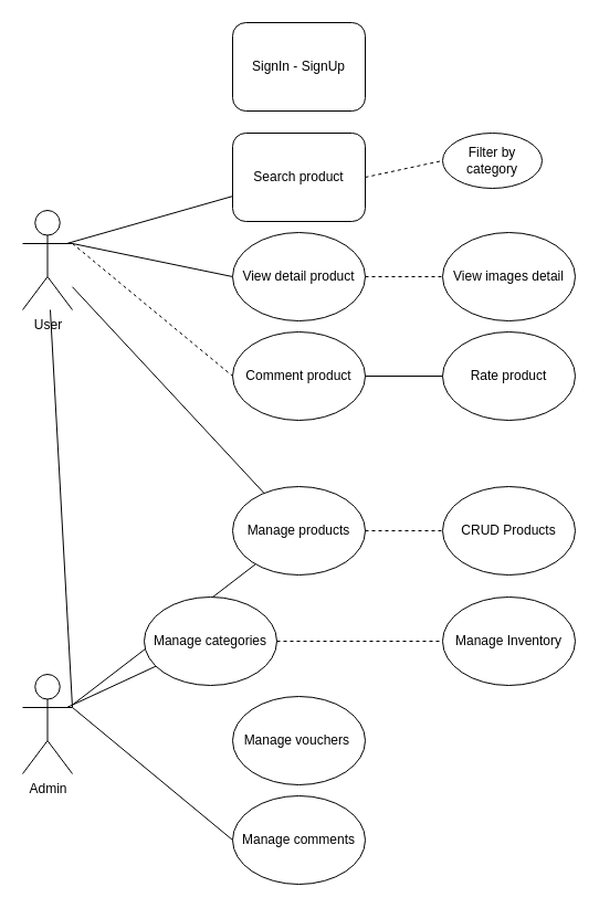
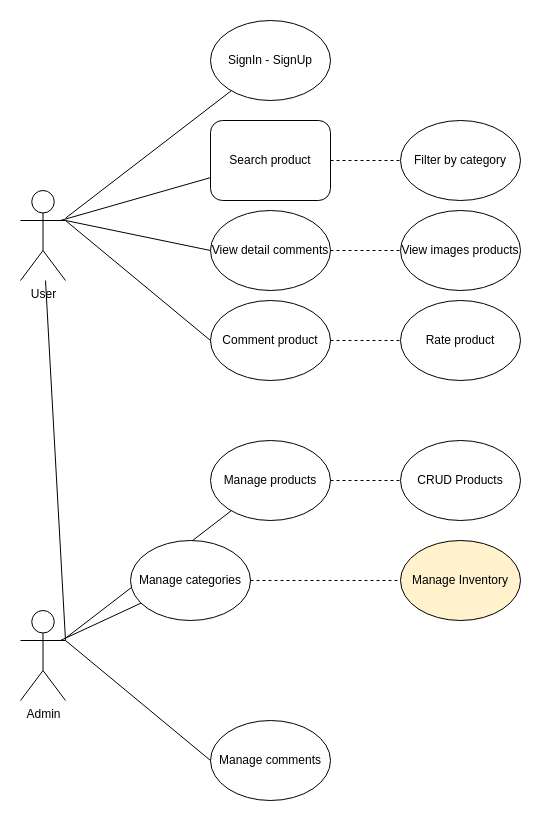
  <mxCell id="0" />
  <mxCell id="1" parent="0" />
  <mxCell id="2" value="User&lt;div&gt;&lt;br&gt;&lt;/div&gt;" style="shape=umlActor;verticalLabelPosition=bottom;verticalAlign=top;html=1;outlineConnect=0;" vertex="1" parent="1"><mxGeometry y="190" width="45" height="90" as="geometry" x="20" /></mxCell>
- <mxCell id="3" value="" style="endArrow=none;html=1;rounded=0;" edge="1" parent="1" source="2" target="19"><mxGeometry width="50" height="50" relative="1" as="geometry"><mxPoint x="410" y="320" as="sourcePoint" /><mxPoint x="140" y="150" as="targetPoint" /></mxGeometry></mxCell>
- <mxCell id="4" value="SignIn - SignUp" style="whiteSpace=wrap;html=1;rounded=1;" vertex="1" parent="1"><mxGeometry x="210" y="20" width="120" height="80" as="geometry" /></mxCell>
+ <mxCell id="3" value="" style="endArrow=none;html=1;rounded=0;" edge="1" parent="1" source="2" target="4"><mxGeometry width="50" height="50" relative="1" as="geometry"><mxPoint x="410" y="320" as="sourcePoint" /><mxPoint x="140" y="150" as="targetPoint" /></mxGeometry></mxCell>
+ <mxCell id="4" value="SignIn - SignUp" style="ellipse;whiteSpace=wrap;html=1;" vertex="1" parent="1"><mxGeometry x="210" y="20" width="120" height="80" as="geometry" /></mxCell>
  <mxCell id="5" value="" style="endArrow=none;html=1;rounded=0;exitX=0.889;exitY=0.333;exitDx=0;exitDy=0;exitPerimeter=0;" edge="1" target="6" parent="1" source="2"><mxGeometry width="50" height="50" relative="1" as="geometry"><mxPoint x="80" y="240" as="sourcePoint" /><mxPoint x="290" y="260" as="targetPoint" /></mxGeometry></mxCell>
  <mxCell id="6" value="Search product" style="whiteSpace=wrap;html=1;rounded=1;" vertex="1" parent="1"><mxGeometry x="210" y="120" width="120" height="80" as="geometry" /></mxCell>
  <mxCell id="7" value="" style="endArrow=none;html=1;rounded=0;exitX=1;exitY=0.333;exitDx=0;exitDy=0;exitPerimeter=0;entryX=0;entryY=0.5;entryDx=0;entryDy=0;" edge="1" parent="1" source="2" target="8"><mxGeometry width="50" height="50" relative="1" as="geometry"><mxPoint x="129.99" y="314.38" as="sourcePoint" /><mxPoint x="230" y="260" as="targetPoint" /></mxGeometry></mxCell>
- <mxCell id="8" value="View detail product" style="ellipse;whiteSpace=wrap;html=1;" vertex="1" parent="1"><mxGeometry x="210" y="210" width="120" height="80" as="geometry" /></mxCell>
+ <mxCell id="8" value="View detail comments" style="ellipse;whiteSpace=wrap;html=1;" vertex="1" parent="1"><mxGeometry x="210" y="210" width="120" height="80" as="geometry" /></mxCell>
  <mxCell id="9" value="Comment product" style="ellipse;whiteSpace=wrap;html=1;" vertex="1" parent="1"><mxGeometry x="210" y="300" width="120" height="80" as="geometry" /></mxCell>
- <mxCell id="10" value="" style="endArrow=none;html=1;rounded=0;entryX=0;entryY=0.5;entryDx=0;entryDy=0;exitX=1;exitY=0.333;exitDx=0;exitDy=0;exitPerimeter=0;dashed=1;" edge="1" target="9" parent="1" source="2"><mxGeometry width="50" height="50" relative="1" as="geometry"><mxPoint x="100" y="290" as="sourcePoint" /><mxPoint x="230" y="350" as="targetPoint" /></mxGeometry></mxCell>
+ <mxCell id="10" value="" style="endArrow=none;html=1;rounded=0;entryX=0;entryY=0.5;entryDx=0;entryDy=0;exitX=1;exitY=0.333;exitDx=0;exitDy=0;exitPerimeter=0;" edge="1" target="9" parent="1" source="2"><mxGeometry width="50" height="50" relative="1" as="geometry"><mxPoint x="100" y="290" as="sourcePoint" /><mxPoint x="230" y="350" as="targetPoint" /></mxGeometry></mxCell>
  <mxCell id="11" value="" style="endArrow=none;dashed=1;html=1;rounded=0;exitX=1;exitY=0.5;exitDx=0;exitDy=0;entryX=0;entryY=0.5;entryDx=0;entryDy=0;" edge="1" parent="1" source="6" target="12"><mxGeometry width="50" height="50" relative="1" as="geometry"><mxPoint x="460" y="130" as="sourcePoint" /><mxPoint x="390" y="160" as="targetPoint" /></mxGeometry></mxCell>
- <mxCell id="12" value="Filter by category" style="ellipse;whiteSpace=wrap;html=1;" vertex="1" parent="1"><mxGeometry x="400" y="120" width="90" height="50" as="geometry" /></mxCell>
+ <mxCell id="12" value="Filter by category" style="ellipse;whiteSpace=wrap;html=1;" vertex="1" parent="1"><mxGeometry x="400" y="120" width="120" height="80" as="geometry" /></mxCell>
  <mxCell id="13" value="" style="endArrow=none;dashed=1;html=1;rounded=0;exitX=1;exitY=0.5;exitDx=0;exitDy=0;entryX=0;entryY=0.5;entryDx=0;entryDy=0;" edge="1" target="14" parent="1" source="8"><mxGeometry width="50" height="50" relative="1" as="geometry"><mxPoint x="321" y="265" as="sourcePoint" /><mxPoint x="390" y="250" as="targetPoint" /></mxGeometry></mxCell>
- <mxCell id="14" value="View images detail" style="ellipse;whiteSpace=wrap;html=1;" vertex="1" parent="1"><mxGeometry x="400" y="210" width="120" height="80" as="geometry" /></mxCell>
+ <mxCell id="14" value="View images products" style="ellipse;whiteSpace=wrap;html=1;" vertex="1" parent="1"><mxGeometry x="400" y="210" width="120" height="80" as="geometry" /></mxCell>
  <mxCell id="15" value="Rate product" style="ellipse;whiteSpace=wrap;html=1;" vertex="1" parent="1"><mxGeometry x="400" y="300" width="120" height="80" as="geometry" /></mxCell>
- <mxCell id="16" value="" style="endArrow=none;dashed=0;html=1;rounded=0;exitX=1;exitY=0.5;exitDx=0;exitDy=0;entryX=0;entryY=0.5;entryDx=0;entryDy=0;" edge="1" target="15" parent="1" source="9"><mxGeometry width="50" height="50" relative="1" as="geometry"><mxPoint x="340" y="330" as="sourcePoint" /><mxPoint x="400" y="330" as="targetPoint" /></mxGeometry></mxCell>
+ <mxCell id="16" value="" style="endArrow=none;dashed=1;html=1;rounded=0;exitX=1;exitY=0.5;exitDx=0;exitDy=0;entryX=0;entryY=0.5;entryDx=0;entryDy=0;" edge="1" target="15" parent="1" source="9"><mxGeometry width="50" height="50" relative="1" as="geometry"><mxPoint x="340" y="330" as="sourcePoint" /><mxPoint x="400" y="330" as="targetPoint" /></mxGeometry></mxCell>
  <mxCell id="17" value="Admin" style="shape=umlActor;verticalLabelPosition=bottom;verticalAlign=top;html=1;outlineConnect=0;" vertex="1" parent="1"><mxGeometry y="610" width="45" height="90" as="geometry" x="20" /></mxCell>
  <mxCell id="18" value="" style="endArrow=none;html=1;rounded=0;" edge="1" source="17" target="19" parent="1"><mxGeometry width="50" height="50" relative="1" as="geometry"><mxPoint x="410" y="740" as="sourcePoint" /><mxPoint x="140" y="570" as="targetPoint" /></mxGeometry></mxCell>
  <mxCell id="19" value="Manage products" style="ellipse;whiteSpace=wrap;html=1;" vertex="1" parent="1"><mxGeometry x="210" y="440" width="120" height="80" as="geometry" /></mxCell>
  <mxCell id="20" value="" style="endArrow=none;html=1;rounded=0;exitX=0.889;exitY=0.333;exitDx=0;exitDy=0;exitPerimeter=0;" edge="1" source="17" target="21" parent="1"><mxGeometry width="50" height="50" relative="1" as="geometry"><mxPoint x="80" y="660" as="sourcePoint" /><mxPoint x="290" y="680" as="targetPoint" /></mxGeometry></mxCell>
  <mxCell id="21" value="Manage categories" style="ellipse;whiteSpace=wrap;html=1;" vertex="1" parent="1"><mxGeometry x="130" y="540" width="120" height="80" as="geometry" /></mxCell>
  <mxCell id="22" value="" style="endArrow=none;html=1;rounded=0;exitX=1;exitY=0.333;exitDx=0;exitDy=0;exitPerimeter=0;" edge="1" source="17" target="2" parent="1"><mxGeometry width="50" height="50" relative="1" as="geometry"><mxPoint x="129.99" y="734.38" as="sourcePoint" /><mxPoint x="230" y="680" as="targetPoint" /></mxGeometry></mxCell>
- <mxCell id="23" value="Manage vouchers&amp;nbsp;" style="ellipse;whiteSpace=wrap;html=1;" vertex="1" parent="1"><mxGeometry x="210" y="630" width="120" height="80" as="geometry" /></mxCell>
  <mxCell id="24" value="Manage comments" style="ellipse;whiteSpace=wrap;html=1;" vertex="1" parent="1"><mxGeometry x="210" y="720" width="120" height="80" as="geometry" /></mxCell>
  <mxCell id="25" value="" style="endArrow=none;html=1;rounded=0;entryX=0;entryY=0.5;entryDx=0;entryDy=0;exitX=1;exitY=0.333;exitDx=0;exitDy=0;exitPerimeter=0;" edge="1" source="17" target="24" parent="1"><mxGeometry width="50" height="50" relative="1" as="geometry"><mxPoint x="100" y="710" as="sourcePoint" /><mxPoint x="230" y="770" as="targetPoint" /></mxGeometry></mxCell>
  <mxCell id="26" value="" style="endArrow=none;dashed=1;html=1;rounded=0;exitX=1;exitY=0.5;exitDx=0;exitDy=0;entryX=0;entryY=0.5;entryDx=0;entryDy=0;" edge="1" source="21" target="27" parent="1"><mxGeometry width="50" height="50" relative="1" as="geometry"><mxPoint x="460" y="550" as="sourcePoint" /><mxPoint x="390" y="580" as="targetPoint" /></mxGeometry></mxCell>
- <mxCell id="27" value="Manage Inventory" style="ellipse;whiteSpace=wrap;html=1;" vertex="1" parent="1"><mxGeometry x="400" y="540" width="120" height="80" as="geometry" /></mxCell>
+ <mxCell id="27" value="Manage Inventory" style="ellipse;whiteSpace=wrap;html=1;fillColor=#fff2cc;" vertex="1" parent="1"><mxGeometry x="400" y="540" width="120" height="80" as="geometry" /></mxCell>
  <mxCell id="28" value="" style="endArrow=none;dashed=1;html=1;rounded=0;exitX=1;exitY=0.5;exitDx=0;exitDy=0;entryX=0;entryY=0.5;entryDx=0;entryDy=0;" edge="1" parent="1" source="19" target="29"><mxGeometry width="50" height="50" relative="1" as="geometry"><mxPoint x="360" y="479.76" as="sourcePoint" /><mxPoint x="390" y="480" as="targetPoint" /></mxGeometry></mxCell>
  <mxCell id="29" value="CRUD Products" style="ellipse;whiteSpace=wrap;html=1;" vertex="1" parent="1"><mxGeometry x="400" y="440" width="120" height="80" as="geometry" /></mxCell>
